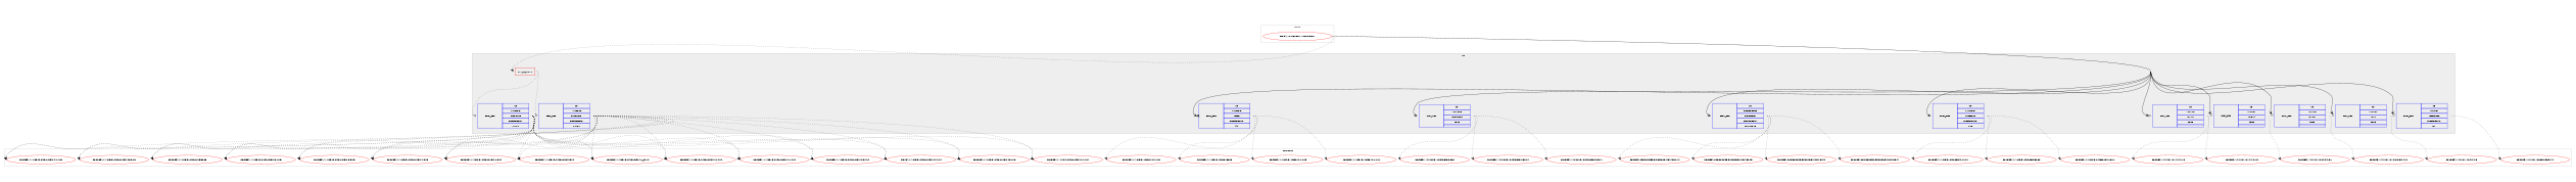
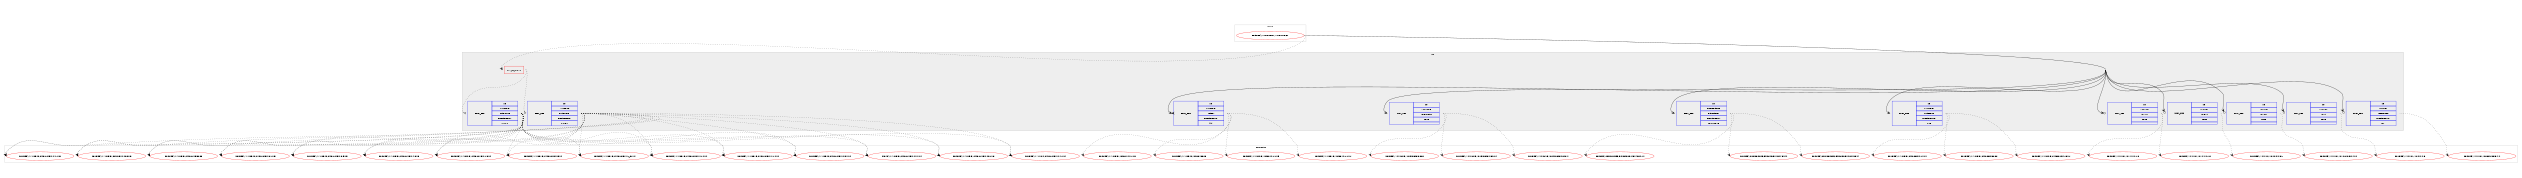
  digraph {
    compound=true
    concentrate=true
    fontname=Lato
    fontsize=10
    newrank=true
    rankdir=TB
    ranksep=1.5
    node [color=red fontname=Lato fontsize=10]
    edge [arrowhead=vee fontname=Lato headport=w style=dotted tailport=e weight=100]
-   n1 [label="devel://x11-plugins/wmfsm-0.36" width=4]
+   n1 [label="portage://x11-plugins/wmfsm-0.36" width=4]
    n2 [color=blue label=<<TABLE BORDER="0" CELLBORDER="1" CELLSPACING="0" CELLPADDING="4" WIDTH="220"><TR><TD ROWSPAN="6" CELLPADDING="30">pack_dep</TD></TR><TR><TD WIDTH="110">no</TD></TR><TR><TD>sys-devel</TD></TR><TR><TD>automake</TD></TR><TR><TD>greaterequal</TD></TR><TR><TD>1.16.1</TD></TR></TABLE>> shape=none]
    n3 [color=blue label=<<TABLE BORDER="0" CELLBORDER="1" CELLSPACING="0" CELLPADDING="4" WIDTH="220"><TR><TD ROWSPAN="6" CELLPADDING="30">pack_dep</TD></TR><TR><TD WIDTH="110">no</TD></TR><TR><TD>sys-devel</TD></TR><TR><TD>automake</TD></TR><TR><TD>greaterequal</TD></TR><TR><TD>1.15.1</TD></TR></TABLE>> shape=none]
    n4 [label=<<TABLE BORDER="0" CELLBORDER="1" CELLSPACING="0" CELLPADDING="4"><TR><TD CELLPADDING="10">any_of_group</TD></TR></TABLE>> shape=none]
    n5 [color=blue label=<<TABLE BORDER="0" CELLBORDER="1" CELLSPACING="0" CELLPADDING="4" WIDTH="220"><TR><TD ROWSPAN="6" CELLPADDING="30">pack_dep</TD></TR><TR><TD WIDTH="110">no</TD></TR><TR><TD>app-portage</TD></TR><TR><TD>elt-patches</TD></TR><TR><TD>greaterequal</TD></TR><TR><TD>20170815</TD></TR></TABLE>> shape=none]
    n6 [color=blue label=<<TABLE BORDER="0" CELLBORDER="1" CELLSPACING="0" CELLPADDING="4" WIDTH="220"><TR><TD ROWSPAN="6" CELLPADDING="30">pack_dep</TD></TR><TR><TD WIDTH="110">no</TD></TR><TR><TD>sys-devel</TD></TR><TR><TD>autoconf</TD></TR><TR><TD>greaterequal</TD></TR><TR><TD>2.69</TD></TR></TABLE>> shape=none]
    n7 [color=blue label=<<TABLE BORDER="0" CELLBORDER="1" CELLSPACING="0" CELLPADDING="4" WIDTH="220"><TR><TD ROWSPAN="6" CELLPADDING="30">pack_dep</TD></TR><TR><TD WIDTH="110">no</TD></TR><TR><TD>sys-devel</TD></TR><TR><TD>libtool</TD></TR><TR><TD>greaterequal</TD></TR><TR><TD>2.4</TD></TR></TABLE>> shape=none]
    n8 [color=blue label=<<TABLE BORDER="0" CELLBORDER="1" CELLSPACING="0" CELLPADDING="4" WIDTH="220"><TR><TD ROWSPAN="6" CELLPADDING="30">pack_dep</TD></TR><TR><TD WIDTH="110">no</TD></TR><TR><TD>x11-base</TD></TR><TR><TD>xorg-proto</TD></TR><TR><TD>none</TD></TR><TR><TD></TD></TR></TABLE>> shape=none]
    n9 [color=blue label=<<TABLE BORDER="0" CELLBORDER="1" CELLSPACING="0" CELLPADDING="4" WIDTH="220"><TR><TD ROWSPAN="6" CELLPADDING="30">pack_dep</TD></TR><TR><TD WIDTH="110">no</TD></TR><TR><TD>x11-libs</TD></TR><TR><TD>libX11</TD></TR><TR><TD>none</TD></TR><TR><TD></TD></TR></TABLE>> shape=none]
    n10 [color=blue label=<<TABLE BORDER="0" CELLBORDER="1" CELLSPACING="0" CELLPADDING="4" WIDTH="220"><TR><TD ROWSPAN="6" CELLPADDING="30">pack_dep</TD></TR><TR><TD WIDTH="110">no</TD></TR><TR><TD>x11-libs</TD></TR><TR><TD>libXext</TD></TR><TR><TD>none</TD></TR><TR><TD></TD></TR></TABLE>> shape=none]
    n11 [color=blue label=<<TABLE BORDER="0" CELLBORDER="1" CELLSPACING="0" CELLPADDING="4" WIDTH="220"><TR><TD ROWSPAN="6" CELLPADDING="30">pack_dep</TD></TR><TR><TD WIDTH="110">no</TD></TR><TR><TD>x11-libs</TD></TR><TR><TD>libXpm</TD></TR><TR><TD>none</TD></TR><TR><TD></TD></TR></TABLE>> shape=none]
    n12 [color=blue label=<<TABLE BORDER="0" CELLBORDER="1" CELLSPACING="0" CELLPADDING="4" WIDTH="220"><TR><TD ROWSPAN="6" CELLPADDING="30">pack_dep</TD></TR><TR><TD WIDTH="110">no</TD></TR><TR><TD>x11-libs</TD></TR><TR><TD>libXt</TD></TR><TR><TD>none</TD></TR><TR><TD></TD></TR></TABLE>> shape=none]
    n13 [color=blue label=<<TABLE BORDER="0" CELLBORDER="1" CELLSPACING="0" CELLPADDING="4" WIDTH="220"><TR><TD ROWSPAN="6" CELLPADDING="30">pack_dep</TD></TR><TR><TD WIDTH="110">no</TD></TR><TR><TD>x11-libs</TD></TR><TR><TD>libdockapp</TD></TR><TR><TD>greaterequal</TD></TR><TR><TD>0.7</TD></TR></TABLE>> shape=none]
-   n14 [label="portage://sys-devel/automake-1.10.3-r3" width=4]
+   n14 [label="portage://sys-devel/patches-1.10.3-r3" width=4]
    n15 [label="portage://sys-devel/automake-1.11.6-r3" width=4]
    n16 [label="portage://sys-libXt/automake-1.12.6-r2" width=4]
    n17 [label="portage://sys-devel/automake-1.13.4-r9" width=4]
    n18 [label="group://sys-devel/automake-1.14.1-r2" width=4]
    n19 [label="portage://sys-devel/automake-1.15.1-r2" width=4]
    n20 [label="portage://sys-devel/automake-1.16.1-r1" width=4]
    n21 [label="portage://sys-devel/automake-1.16.1-r2" width=4]
    n22 [label="portage://sys-devel/automake-1.4_p6-r2" width=4]
    n23 [label="portage://sys-devel/automake-1.5-r2" width=4]
    n24 [label="portage://sys-devel/automake-1.6.3-r2" width=4]
    n25 [label="portage://sys-devel/automake-1.7.9-r3" width=4]
    n26 [label="portage://sys-devel/automake-1.8.5-r5" width=4]
    n27 [label="portage://sys-devel/automake-1.9.6-r5" width=4]
    n28 [label="portage://sys-devel/automake-9999" width=4]
    n29 [label="portage://app-portage/elt-patches-20170317" width=4]
    n30 [label="portage://app-portage/elt-patches-20170422" width=4]
-   n31 [label="portage://app-portage/elt-patches-20170815" width=4]
    n32 [label="portage://app-portage/elt-patches-20170826.1" width=4]
    n33 [label="portage://sys-devel/autoconf-2.64-r1" width=4]
    n34 [label="portage://sys-devel/autoconf-2.69-r4" width=4]
    n35 [label="portage://sys-devel/autoconf-9999" width=4]
    n36 [label="portage://sys-devel/libtool-2.4.6-r3" width=4]
    n37 [label="portage://sys-devel/libtool-2.4.6-r4" width=4]
    n38 [label="portage://sys-devel/libtool-2.4.6-r5" width=4]
    n39 [label="portage://sys-devel/libtool-3999" width=4]
    n40 [label="portage://x11-base/xorg-proto-2019.1" width=4]
    n41 [label="portage://x11-base/xorg-proto-2019.2" width=4]
    n42 [label="portage://x11-base/xorg-proto-9999" width=4]
    n43 [label="portage://x11-libs/libX11-1.6.8" width=4]
    n44 [label="portage://x11-libs/libX11-1.6.9" width=4]
    n45 [label="portage://x11-libs/libXext-1.3.4" width=4]
    n46 [label="portage://x11-libs/libXpm-3.5.12-r1" width=4]
    n47 [label="portage://x11-libs/libXt-1.2.0" width=4]
    n48 [label="portage://x11-libs/libdockapp-0.7.2" width=4]
    subgraph cluster_1 {
      color=gray
      label=<<i>ebuild</i>>
      rank=same
      n1
    }
    subgraph cluster_2 {
      color=gray
      label=<<i>dependencies</i>>
      subgraph cluster_3 {
        color=gray
        fillcolor="#eeeeee"
        label=<<i>compile</i>>
        style=filled
        subgraph sub_4 {
          color=gray
          fillcolor="#eeeeee"
          label=<<i>compile</i>>
          style=filled
          n4
          subgraph sub_5 {
            color=gray
            fillcolor="#eeeeee"
            label=<<i>compile</i>>
            style=filled
            n2
          }
          subgraph sub_6 {
            color=gray
            fillcolor="#eeeeee"
            label=<<i>compile</i>>
            style=filled
            n3
          }
        }
        subgraph sub_7 {
          color=gray
          fillcolor="#eeeeee"
          label=<<i>compile</i>>
          style=filled
          n5
        }
        subgraph sub_8 {
          color=gray
          fillcolor="#eeeeee"
          label=<<i>compile</i>>
          style=filled
          n6
        }
        subgraph sub_9 {
          color=gray
          fillcolor="#eeeeee"
          label=<<i>compile</i>>
          style=filled
          n7
        }
        subgraph sub_10 {
          color=gray
          fillcolor="#eeeeee"
          label=<<i>compile</i>>
          style=filled
          n8
        }
      }
      subgraph cluster_11 {
        color=gray
        fillcolor="#eeeeee"
        label=<<i>compile and run</i>>
        style=filled
        subgraph sub_12 {
          color=gray
          fillcolor="#eeeeee"
          label=<<i>compile and run</i>>
          style=filled
          n9
        }
        subgraph sub_13 {
          color=gray
          fillcolor="#eeeeee"
          label=<<i>compile and run</i>>
          style=filled
          n10
        }
        subgraph sub_14 {
          color=gray
          fillcolor="#eeeeee"
          label=<<i>compile and run</i>>
          style=filled
          n11
        }
        subgraph sub_15 {
          color=gray
          fillcolor="#eeeeee"
          label=<<i>compile and run</i>>
          style=filled
          n12
        }
        subgraph sub_16 {
          color=gray
          fillcolor="#eeeeee"
          label=<<i>compile and run</i>>
          style=filled
          n13
        }
      }
      subgraph cluster_17 {
        color=gray
        fillcolor="#eeeeee"
        label=<<i>run</i>>
        style=filled
      }
    }
    subgraph cluster_18 {
      color=gray
      label=<<i>candidates</i>>
      rank=same
      subgraph sub_19 {
        color=black
        label=<<i>candidates</i>>
        nodesep=1
        rank=same
        n14
        n15
        n16
        n17
        n18
        n19
        n20
        n21
        n22
        n23
        n24
        n25
        n26
        n27
        n28
      }
      subgraph sub_20 {
        color=black
        label=<<i>candidates</i>>
        nodesep=1
        rank=same
        n14
        n15
        n16
        n17
        n18
        n19
        n20
        n21
        n22
        n23
        n24
        n25
        n26
        n27
        n28
      }
      subgraph sub_21 {
        color=black
        label=<<i>candidates</i>>
        nodesep=1
        rank=same
        n29
        n30
-       n31
        n32
      }
      subgraph sub_22 {
        color=black
        label=<<i>candidates</i>>
        nodesep=1
        rank=same
        n33
        n34
        n35
      }
      subgraph sub_23 {
        color=black
        label=<<i>candidates</i>>
        nodesep=1
        rank=same
        n36
        n37
        n38
        n39
      }
      subgraph sub_24 {
        color=black
        label=<<i>candidates</i>>
        nodesep=1
        rank=same
        n40
        n41
        n42
      }
      subgraph sub_25 {
        color=black
        label=<<i>candidates</i>>
        nodesep=1
        rank=same
        n43
        n44
      }
      subgraph sub_26 {
        color=black
        label=<<i>candidates</i>>
        nodesep=1
        rank=same
        n45
      }
      subgraph sub_27 {
        color=black
        label=<<i>candidates</i>>
        nodesep=1
        rank=same
        n46
      }
      subgraph sub_28 {
        color=black
        label=<<i>candidates</i>>
        nodesep=1
        rank=same
        n47
      }
      subgraph sub_29 {
        color=black
        label=<<i>candidates</i>>
        nodesep=1
        rank=same
        n48
      }
    }
    n1 -> n4 [weight=20]
    n1 -> n5 [style=solid weight=20]
    n1 -> n6 [style=solid weight=20]
    n1 -> n7 [style=solid weight=20]
    n1 -> n8 [style=solid weight=20]
    n1 -> n9 [arrowhead=odotvee style=solid weight=20]
    n1 -> n10 [arrowhead=odotvee style=solid weight=20]
    n1 -> n11 [arrowhead=odotvee style=solid weight=20]
    n1 -> n12 [arrowhead=odotvee style=solid weight=20]
    n1 -> n13 [arrowhead=odotvee style=solid weight=20]
    n2 -> n14
    n2 -> n15
    n2 -> n16
    n2 -> n17
    n2 -> n18
    n2 -> n19
    n2 -> n20
    n2 -> n21
    n2 -> n22
    n2 -> n23
    n2 -> n24
    n2 -> n25
    n2 -> n26
    n2 -> n27
    n2 -> n28
    n3 -> n14
    n3 -> n15
    n3 -> n16
    n3 -> n17
    n3 -> n18
    n3 -> n19
    n3 -> n20
    n3 -> n21
    n3 -> n22
    n3 -> n23
    n3 -> n24
    n3 -> n25
    n3 -> n26
    n3 -> n27
    n3 -> n28
    n4 -> n2 [arrowhead=oinv weight=20]
    n4 -> n3 [arrowhead=oinv weight=20]
    n5 -> n29
    n5 -> n30
-   n5 -> n31
    n5 -> n32
    n6 -> n33
    n6 -> n34
    n6 -> n35
    n7 -> n36
    n7 -> n37
    n7 -> n38
    n7 -> n39
    n8 -> n40
    n8 -> n41
    n8 -> n42
    n9 -> n43
    n9 -> n44
    n10 -> n45
    n11 -> n46
    n12 -> n47
    n13 -> n48
  }
